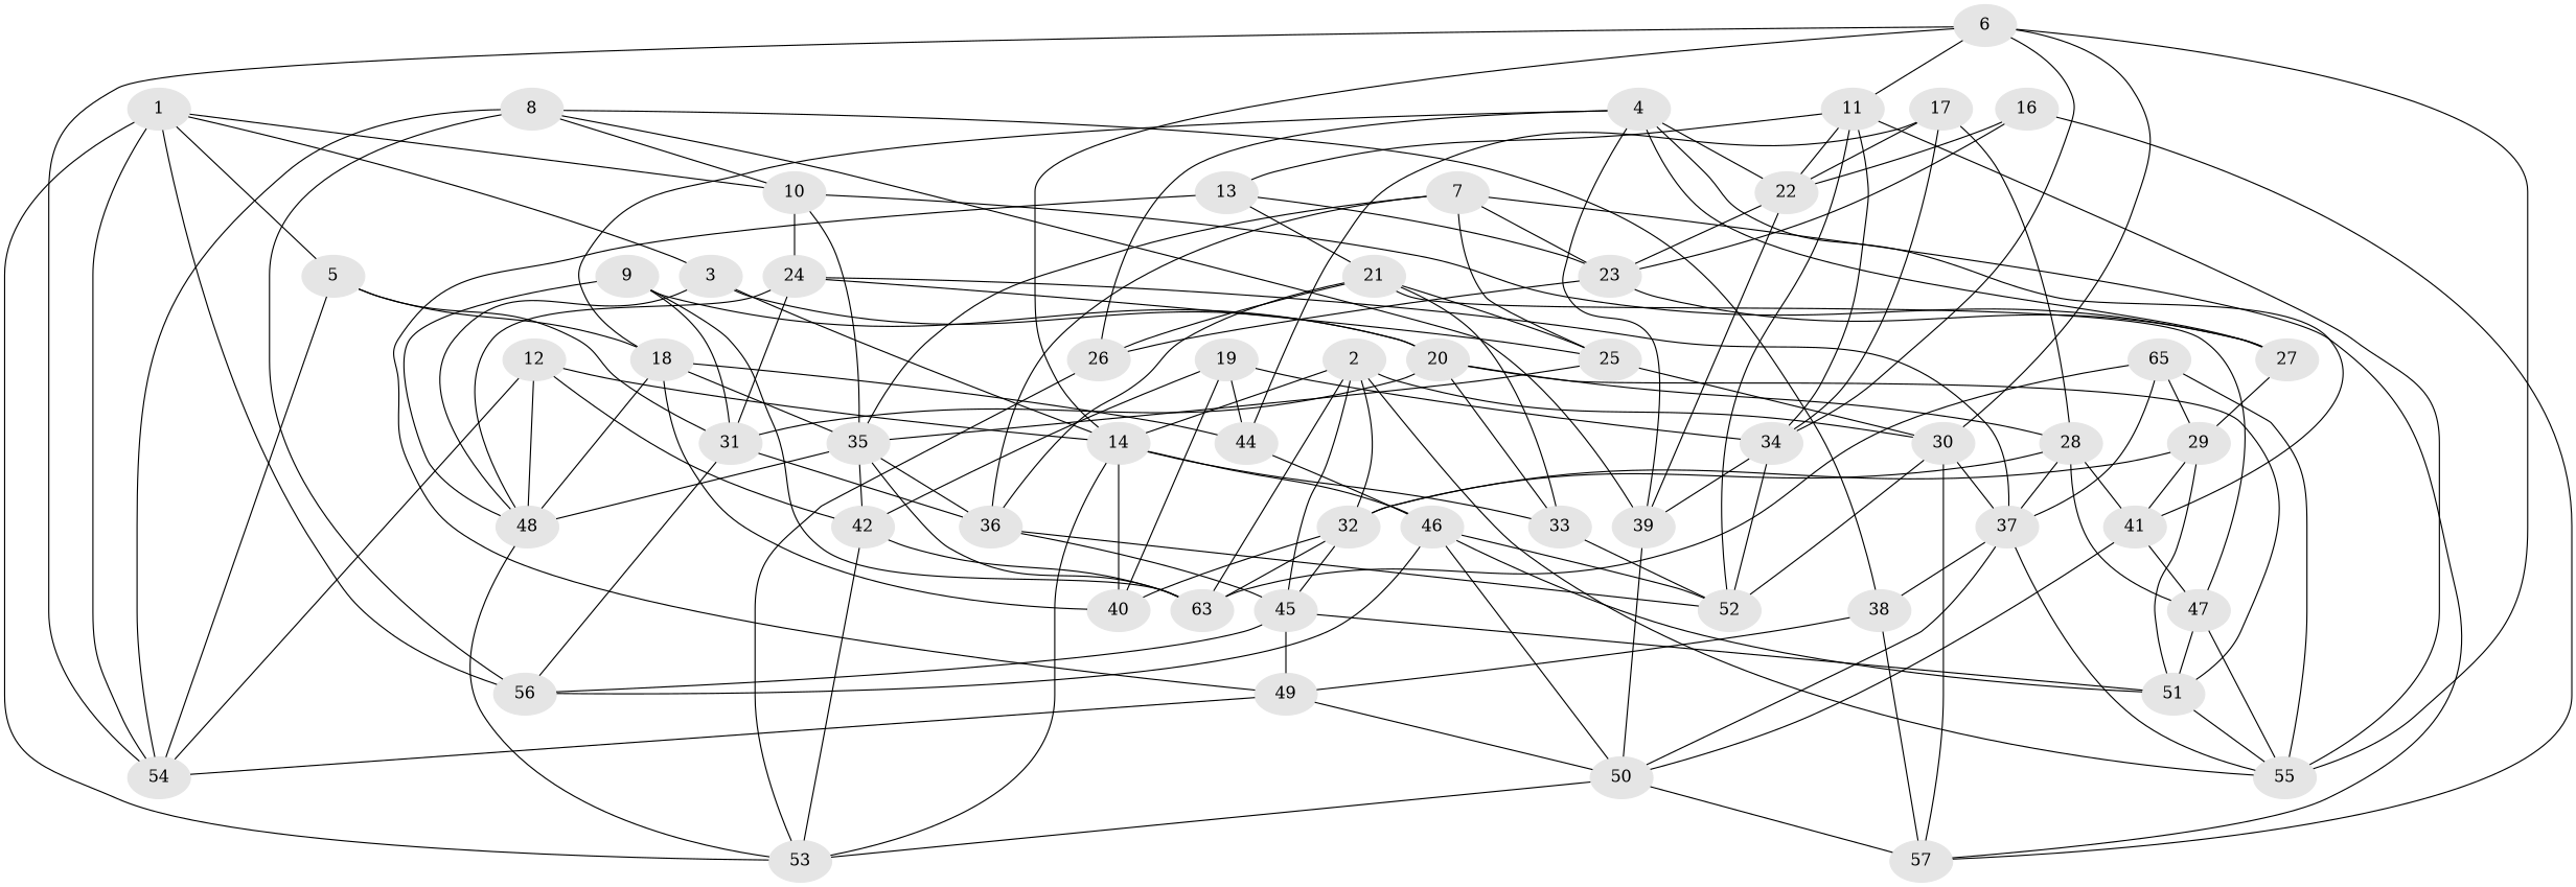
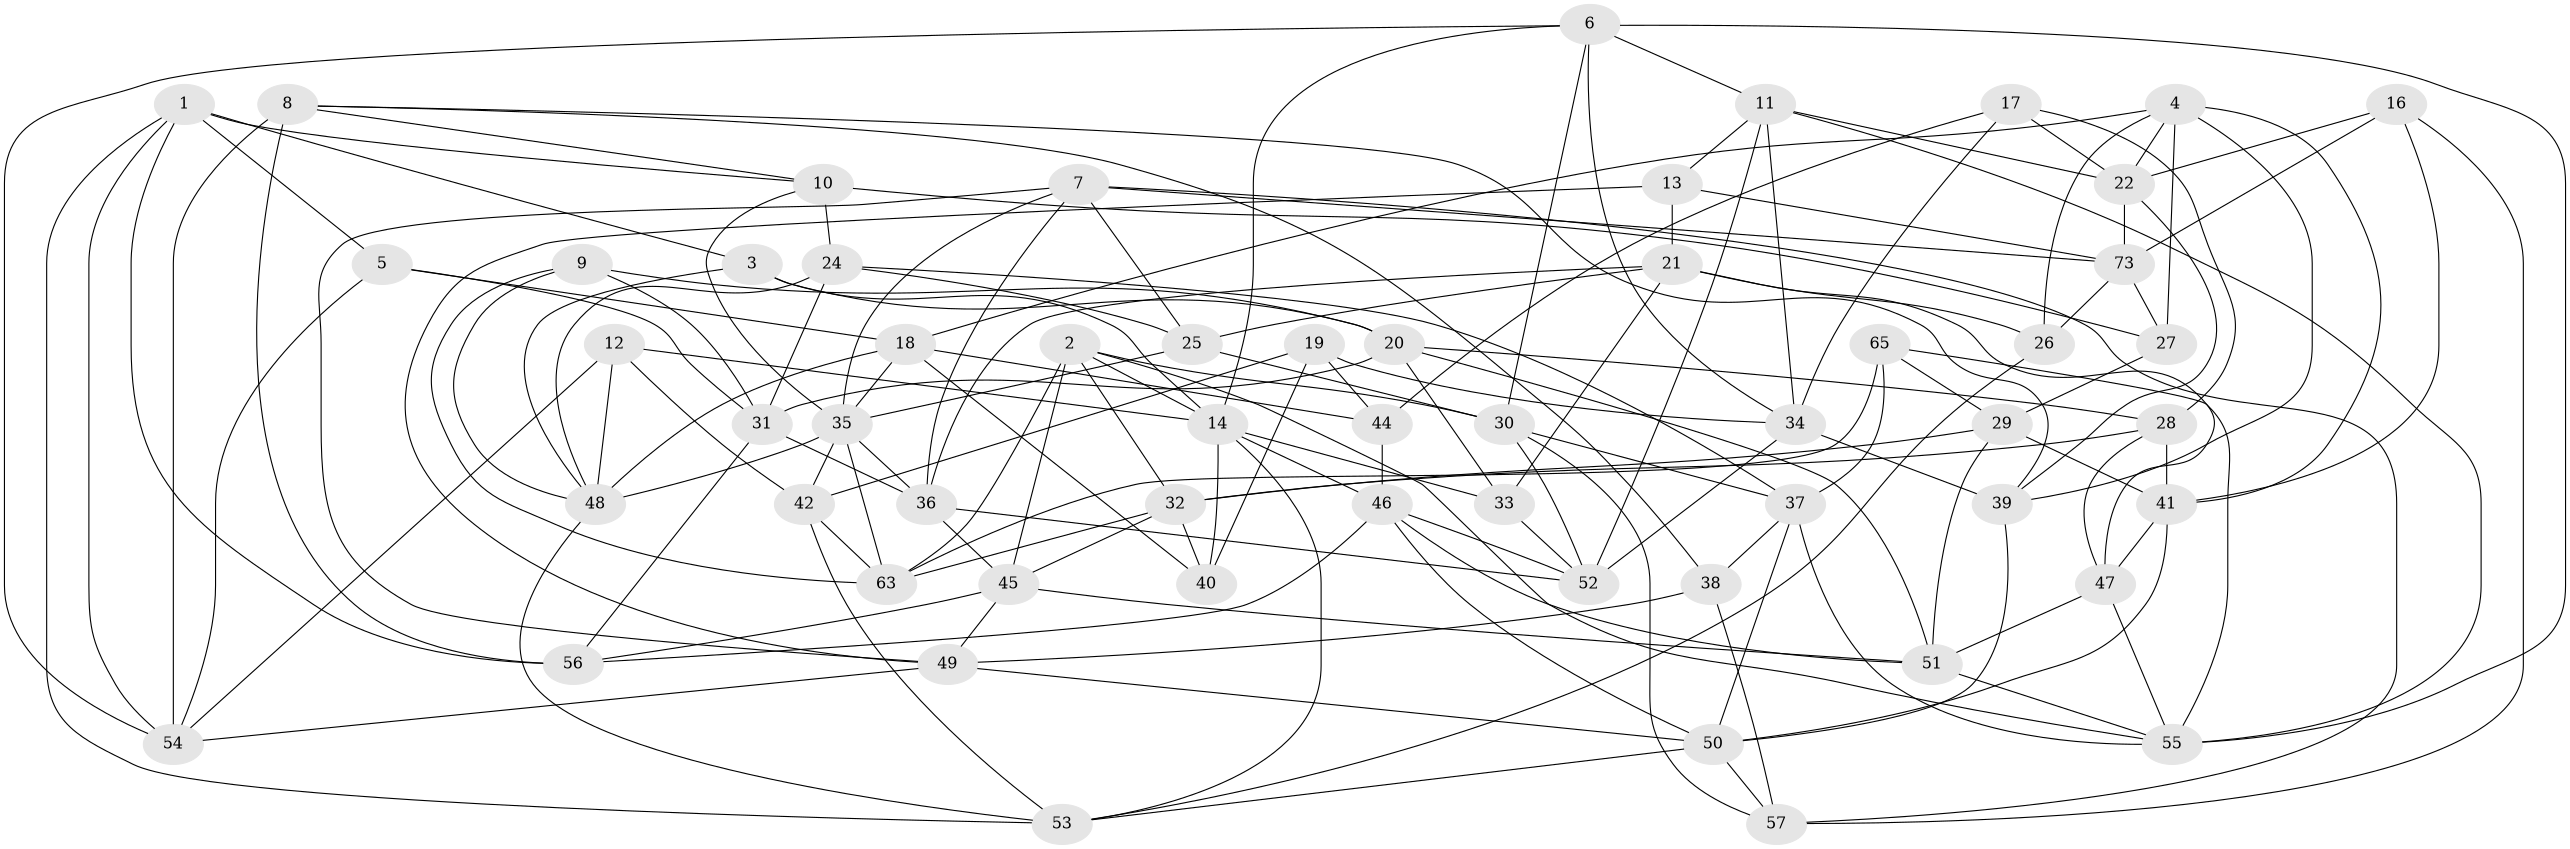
  graph {
    node [color=gray90 style=filled]
    edge [weight=1.0]
    1
    3
    5
    10
    53
    54
    56
    14
    20
    48
    18
    31
    27
    35
    24
    2
    30
    32
    n19 [label=63]
    45
    55
    33
    40
    46
    57
    52
    37
    49
    51
    28
    4
    22
    26
    39
    41
    44
-   23
+   23 [label=73]
    29
    50
    47
    36
    6
    11
    34
    13
    7
    25
    42
    8
    38
    9
    21
    12
    n54 [label=65]
    16
    17
    19
    1 -- 3
    1 -- 5
    1 -- 10
    1 -- 53
    1 -- 54
    1 -- 56
    3 -- 14
    3 -- 20
    3 -- 48
    5 -- 54
    5 -- 18
    5 -- 31
    10 -- 27
    10 -- 35
    10 -- 24 [weight=2.0]
    14 -- 53
    14 -- 33
    14 -- 40
    14 -- 46
    20 -- 31
    20 -- 33
    20 -- 51
    20 -- 28
    48 -- 53
    18 -- 48 [weight=2.0]
    18 -- 35
    18 -- 40
    18 -- 44 [weight=2.0]
    31 -- 56
    31 -- 36
    27 -- 29
    35 -- 48
    35 -- n19
    35 -- 36
    35 -- 42
    24 -- 48
    24 -- 31
    24 -- 37
    24 -- 25
    2 -- 14
    2 -- 30
    2 -- 32
    2 -- n19
    2 -- 45
    2 -- 55
    30 -- 57
    30 -- 52
    30 -- 37
    32 -- n19
    32 -- 45
    32 -- 40
    45 -- 56
    45 -- 49
    45 -- 51
    33 -- 52
    46 -- 56
    46 -- 52
    46 -- 51
    46 -- 50
    37 -- 55
    37 -- 50
    37 -- 38 [weight=2.0]
    49 -- 54
    49 -- 50
    51 -- 55
    28 -- 32
-   28 -- 37
    28 -- 41
    28 -- 47
    4 -- 18
    4 -- 27
    4 -- 22
    4 -- 26
    4 -- 39
    4 -- 41
    22 -- 39
    22 -- 23
    26 -- 53
    39 -- 50 [weight=2.0]
    41 -- 50
    41 -- 47
    44 -- 46
    23 -- 27
    23 -- 26
    29 -- 32
    29 -- 51
    29 -- 41
    50 -- 53
    50 -- 57
    47 -- 55
    47 -- 51
    36 -- 45
    36 -- 52
    6 -- 54
    6 -- 14
    6 -- 30
    6 -- 55
    6 -- 11
    6 -- 34
    11 -- 55
    11 -- 52
    11 -- 22
    11 -- 34
    11 -- 13
    34 -- 52
    34 -- 39
    13 -- 49
    13 -- 23
    13 -- 21
    7 -- 35
    7 -- 57
+   7 -- 49
    7 -- 23
    7 -- 36
    7 -- 25
    25 -- 35
    25 -- 30
    42 -- 53
    42 -- n19
    8 -- 10
    8 -- 54
    8 -- 56 [weight=2.0]
    8 -- 39
    8 -- 38
    38 -- 57 [weight=2.0]
    38 -- 49
    9 -- 20
    9 -- 48
    9 -- 31
    9 -- n19
    21 -- 33
    21 -- 26
    21 -- 47
    21 -- 36
    21 -- 25
    12 -- 54
    12 -- 14
    12 -- 48
    12 -- 42
    n54 -- n19
    n54 -- 55 [weight=2.0]
    n54 -- 37
    n54 -- 29 [weight=2.0]
    16 -- 57
    16 -- 22
+   16 -- 41
    16 -- 23
    17 -- 28
    17 -- 22
    17 -- 44
    17 -- 34
    19 -- 40
    19 -- 44 [weight=2.0]
    19 -- 34
    19 -- 42 [weight=2.0]
  }
